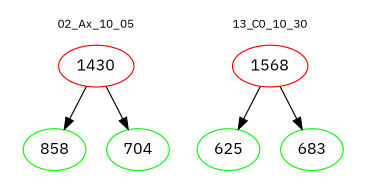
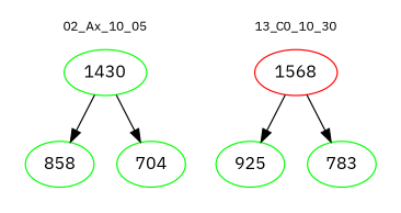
  digraph {
    fontname="IBM Plex Sans"
    node [color=green fontname="IBM Plex Sans"]
    edge [color=black fontname="IBM Plex Sans"]
-   n1 [color=red label=1430]
+   n1 [label=1430]
    n2 [label=858]
    n3 [label=704]
    n4 [color=red label=1568]
-   n5 [label=625]
-   n6 [label=683]
+   n5 [label=925]
+   n6 [label=783]
    subgraph cluster_1 {
      color=white
      fontsize=10
      label="02_Ax_10_05"
      n1
      n2
      n3
    }
    subgraph cluster_2 {
      color=white
      fontsize=10
      label="13_C0_10_30"
      n4
      n5
      n6
    }
    n1 -> n2
    n1 -> n3
    n4 -> n5
    n4 -> n6
  }
